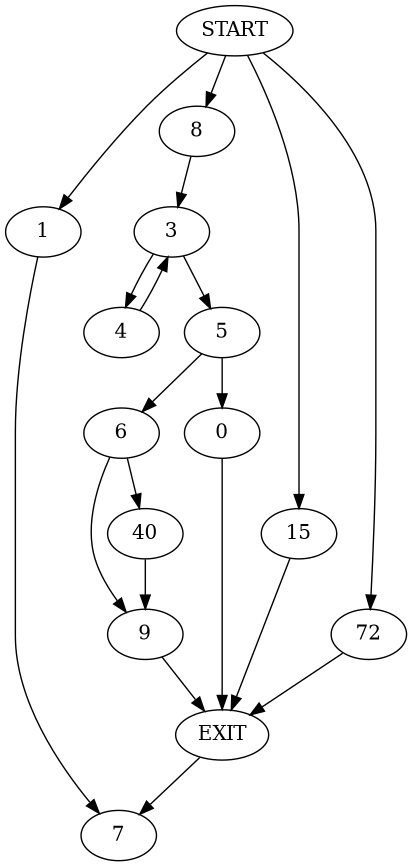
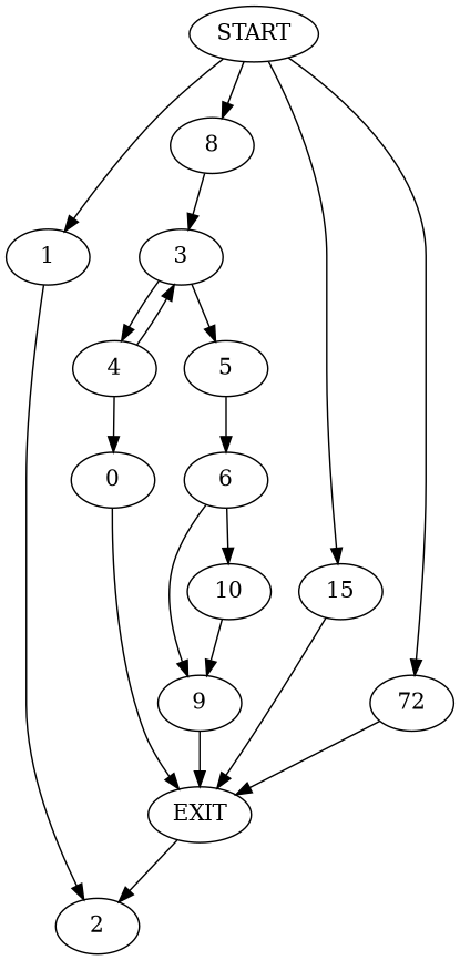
  digraph {
    n1 [label=START]
    1
    8
    n4 [label=15]
    n5 [label=72]
-   2 [label=7]
+   2
    3
    n8 [label=EXIT]
    4
    5
    6
    n12 [label=0]
    9
-   10 [label=40]
+   10
    n1 -> 1
    n1 -> 8
    n1 -> n4
    n1 -> n5
    1 -> 2
    8 -> 3
    n4 -> n8
    n5 -> n8
    3 -> 4
    3 -> 5
    n8 -> 2
    4 -> 3
    5 -> 6
-   5 -> n12
+   4 -> n12
    6 -> 9
    6 -> 10
    n12 -> n8
    9 -> n8
    10 -> 9
  }
